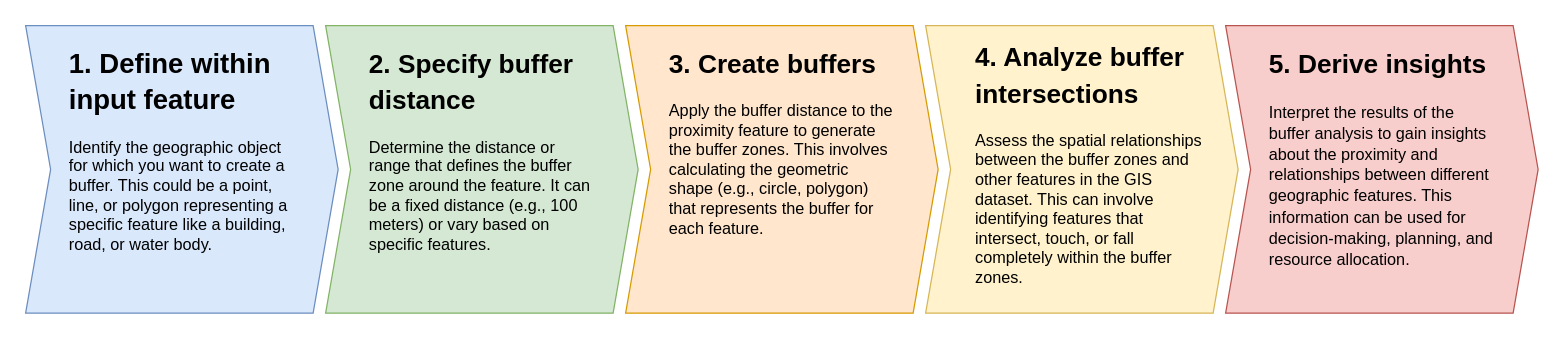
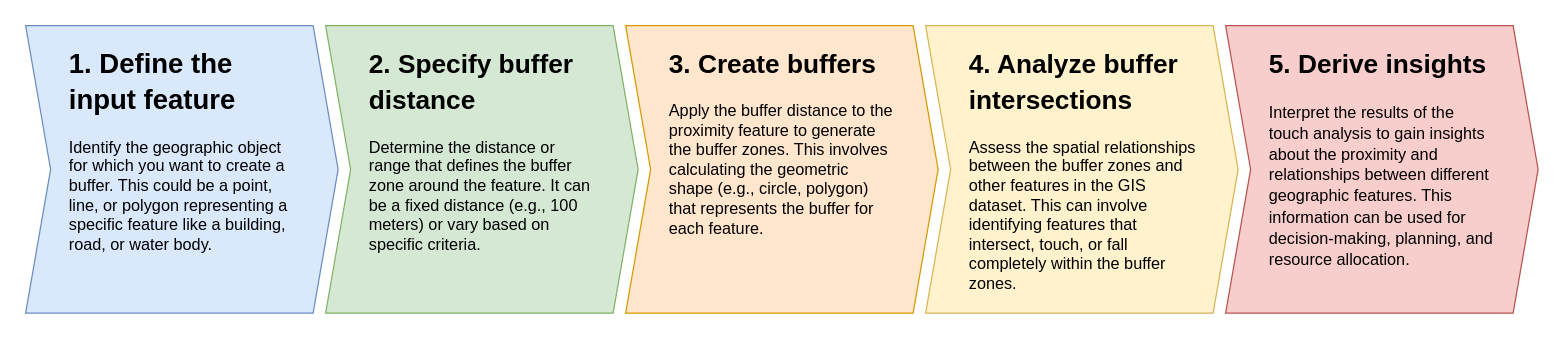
  <mxCell id="0" />
  <mxCell id="1" parent="0" />
  <mxCell id="2" value="" style="shape=step;perimeter=stepPerimeter;whiteSpace=wrap;html=1;fixedSize=1;fillColor=#dae8fc;strokeColor=#6c8ebf;" vertex="1" parent="1"><mxGeometry x="20" y="20" width="250" height="230" as="geometry" /></mxCell>
- <mxCell id="3" value="&lt;h1&gt;&lt;font style=&quot;font-size: 23px;&quot;&gt;&lt;font style=&quot;font-size: 22px;&quot;&gt;1. Define within input feature&lt;/font&gt;&lt;/font&gt;&lt;/h1&gt;&lt;p&gt;&lt;font style=&quot;font-size: 13px;&quot;&gt;Identify the geographic object for which you want to create a buffer. This could be a point, line, or polygon representing a specific feature like a building, road, or water body.&lt;/font&gt;&lt;/p&gt;" style="text;html=1;strokeColor=none;fillColor=none;spacing=5;spacingTop=-20;whiteSpace=wrap;overflow=hidden;rounded=0;" vertex="1" parent="1"><mxGeometry x="50" y="30" width="190" height="210" as="geometry" /></mxCell>
+ <mxCell id="3" value="&lt;h1&gt;&lt;font style=&quot;font-size: 23px;&quot;&gt;&lt;font style=&quot;font-size: 22px;&quot;&gt;1. Define the input feature&lt;/font&gt;&lt;/font&gt;&lt;/h1&gt;&lt;p&gt;&lt;font style=&quot;font-size: 13px;&quot;&gt;Identify the geographic object for which you want to create a buffer. This could be a point, line, or polygon representing a specific feature like a building, road, or water body.&lt;/font&gt;&lt;/p&gt;" style="text;html=1;strokeColor=none;fillColor=none;spacing=5;spacingTop=-20;whiteSpace=wrap;overflow=hidden;rounded=0;" vertex="1" parent="1"><mxGeometry x="50" y="30" width="190" height="210" as="geometry" /></mxCell>
  <mxCell id="4" value="" style="shape=step;perimeter=stepPerimeter;whiteSpace=wrap;html=1;fixedSize=1;fillColor=#d5e8d4;strokeColor=#82b366;" vertex="1" parent="1"><mxGeometry x="260" y="20" width="250" height="230" as="geometry" /></mxCell>
- <mxCell id="5" value="&lt;h1&gt;&lt;font style=&quot;font-size: 23px;&quot;&gt;&lt;font style=&quot;font-size: 22px;&quot;&gt;&lt;font style=&quot;font-size: 21px;&quot;&gt;2. Specify buffer distance&lt;/font&gt;&lt;/font&gt;&lt;/font&gt;&lt;/h1&gt;&lt;p&gt;&lt;font style=&quot;font-size: 13px;&quot;&gt;Determine the distance or range that defines the buffer zone around the feature. It can be a fixed distance (e.g., 100 meters) or vary based on specific features.&lt;/font&gt;&lt;/p&gt;" style="text;html=1;strokeColor=none;fillColor=none;spacing=5;spacingTop=-20;whiteSpace=wrap;overflow=hidden;rounded=0;" vertex="1" parent="1"><mxGeometry x="290" y="30" width="190" height="210" as="geometry" /></mxCell>
+ <mxCell id="5" value="&lt;h1&gt;&lt;font style=&quot;font-size: 23px;&quot;&gt;&lt;font style=&quot;font-size: 22px;&quot;&gt;&lt;font style=&quot;font-size: 21px;&quot;&gt;2. Specify buffer distance&lt;/font&gt;&lt;/font&gt;&lt;/font&gt;&lt;/h1&gt;&lt;p&gt;&lt;font style=&quot;font-size: 13px;&quot;&gt;Determine the distance or range that defines the buffer zone around the feature. It can be a fixed distance (e.g., 100 meters) or vary based on specific criteria.&lt;/font&gt;&lt;/p&gt;" style="text;html=1;strokeColor=none;fillColor=none;spacing=5;spacingTop=-20;whiteSpace=wrap;overflow=hidden;rounded=0;" vertex="1" parent="1"><mxGeometry x="290" y="30" width="190" height="210" as="geometry" /></mxCell>
  <mxCell id="6" value="" style="shape=step;perimeter=stepPerimeter;whiteSpace=wrap;html=1;fixedSize=1;fillColor=#ffe6cc;strokeColor=#d79b00;" vertex="1" parent="1"><mxGeometry x="500" y="20" width="250" height="230" as="geometry" /></mxCell>
  <mxCell id="7" value="&lt;h1&gt;&lt;font style=&quot;font-size: 23px;&quot;&gt;&lt;font style=&quot;font-size: 22px;&quot;&gt;&lt;font style=&quot;font-size: 21px;&quot;&gt;3. Create buffers&lt;/font&gt;&lt;/font&gt;&lt;/font&gt;&lt;br&gt;&lt;/h1&gt;&lt;p&gt;&lt;font style=&quot;font-size: 13px;&quot;&gt;Apply the buffer distance to the proximity feature to generate the buffer zones. This involves calculating the geometric shape (e.g., circle, polygon) that represents the buffer for each feature.&lt;/font&gt;&lt;/p&gt;" style="text;html=1;strokeColor=none;fillColor=none;spacing=5;spacingTop=-20;whiteSpace=wrap;overflow=hidden;rounded=0;" vertex="1" parent="1"><mxGeometry x="530" y="30" width="190" height="210" as="geometry" /></mxCell>
  <mxCell id="8" value="" style="shape=step;perimeter=stepPerimeter;whiteSpace=wrap;html=1;fixedSize=1;fillColor=#fff2cc;strokeColor=#d6b656;" vertex="1" parent="1"><mxGeometry x="740" y="20" width="250" height="230" as="geometry" /></mxCell>
- <mxCell id="9" value="&lt;h1&gt;&lt;font style=&quot;font-size: 23px;&quot;&gt;&lt;font style=&quot;font-size: 22px;&quot;&gt;&lt;font style=&quot;font-size: 21px;&quot;&gt;4. Analyze buffer intersections&lt;/font&gt;&lt;/font&gt;&lt;/font&gt;&lt;br&gt;&lt;/h1&gt;&lt;p&gt;&lt;font style=&quot;font-size: 13px;&quot;&gt;Assess the spatial relationships between the buffer zones and other features in the GIS dataset. This can involve identifying features that intersect, touch, or fall completely within the buffer zones.&lt;/font&gt;&lt;/p&gt;" style="text;html=1;strokeColor=none;fillColor=none;spacing=5;spacingTop=-20;whiteSpace=wrap;overflow=hidden;rounded=0;" vertex="1" parent="1"><mxGeometry x="775" y="25" width="190" height="210" as="geometry" /></mxCell>
+ <mxCell id="9" value="&lt;h1&gt;&lt;font style=&quot;font-size: 23px;&quot;&gt;&lt;font style=&quot;font-size: 22px;&quot;&gt;&lt;font style=&quot;font-size: 21px;&quot;&gt;4. Analyze buffer intersections&lt;/font&gt;&lt;/font&gt;&lt;/font&gt;&lt;br&gt;&lt;/h1&gt;&lt;p&gt;&lt;font style=&quot;font-size: 13px;&quot;&gt;Assess the spatial relationships between the buffer zones and other features in the GIS dataset. This can involve identifying features that intersect, touch, or fall completely within the buffer zones.&lt;/font&gt;&lt;/p&gt;" style="text;html=1;strokeColor=none;fillColor=none;spacing=5;spacingTop=-20;whiteSpace=wrap;overflow=hidden;rounded=0;" vertex="1" parent="1"><mxGeometry x="770" y="30" width="190" height="210" as="geometry" /></mxCell>
  <mxCell id="10" value="" style="shape=step;perimeter=stepPerimeter;whiteSpace=wrap;html=1;fixedSize=1;fillColor=#f8cecc;strokeColor=#b85450;" vertex="1" parent="1"><mxGeometry x="980" y="20" width="250" height="230" as="geometry" /></mxCell>
- <mxCell id="11" value="&lt;h1&gt;&lt;font style=&quot;font-size: 21px;&quot;&gt;&lt;font style=&quot;font-size: 21px;&quot;&gt;5. Derive insights&lt;br&gt;&lt;/font&gt;&lt;/font&gt;&lt;/h1&gt;&lt;p&gt;&lt;font style=&quot;font-size: 13px;&quot;&gt;&lt;font style=&quot;font-size: 14px;&quot;&gt;&lt;font style=&quot;font-size: 13px;&quot;&gt;Interpret the results of the buffer analysis to gain insights about the proximity and relationships between different geographic features. This information can be used for decision-making, planning, and resource allocation.&lt;/font&gt;&lt;/font&gt;&lt;/font&gt;&lt;/p&gt;" style="text;html=1;strokeColor=none;fillColor=none;spacing=5;spacingTop=-20;whiteSpace=wrap;overflow=hidden;rounded=0;" vertex="1" parent="1"><mxGeometry x="1010" y="30" width="190" height="210" as="geometry" /></mxCell>
+ <mxCell id="11" value="&lt;h1&gt;&lt;font style=&quot;font-size: 21px;&quot;&gt;&lt;font style=&quot;font-size: 21px;&quot;&gt;5. Derive insights&lt;br&gt;&lt;/font&gt;&lt;/font&gt;&lt;/h1&gt;&lt;p&gt;&lt;font style=&quot;font-size: 13px;&quot;&gt;&lt;font style=&quot;font-size: 14px;&quot;&gt;&lt;font style=&quot;font-size: 13px;&quot;&gt;Interpret the results of the touch analysis to gain insights about the proximity and relationships between different geographic features. This information can be used for decision-making, planning, and resource allocation.&lt;/font&gt;&lt;/font&gt;&lt;/font&gt;&lt;/p&gt;" style="text;html=1;strokeColor=none;fillColor=none;spacing=5;spacingTop=-20;whiteSpace=wrap;overflow=hidden;rounded=0;" vertex="1" parent="1"><mxGeometry x="1010" y="30" width="190" height="210" as="geometry" /></mxCell>
